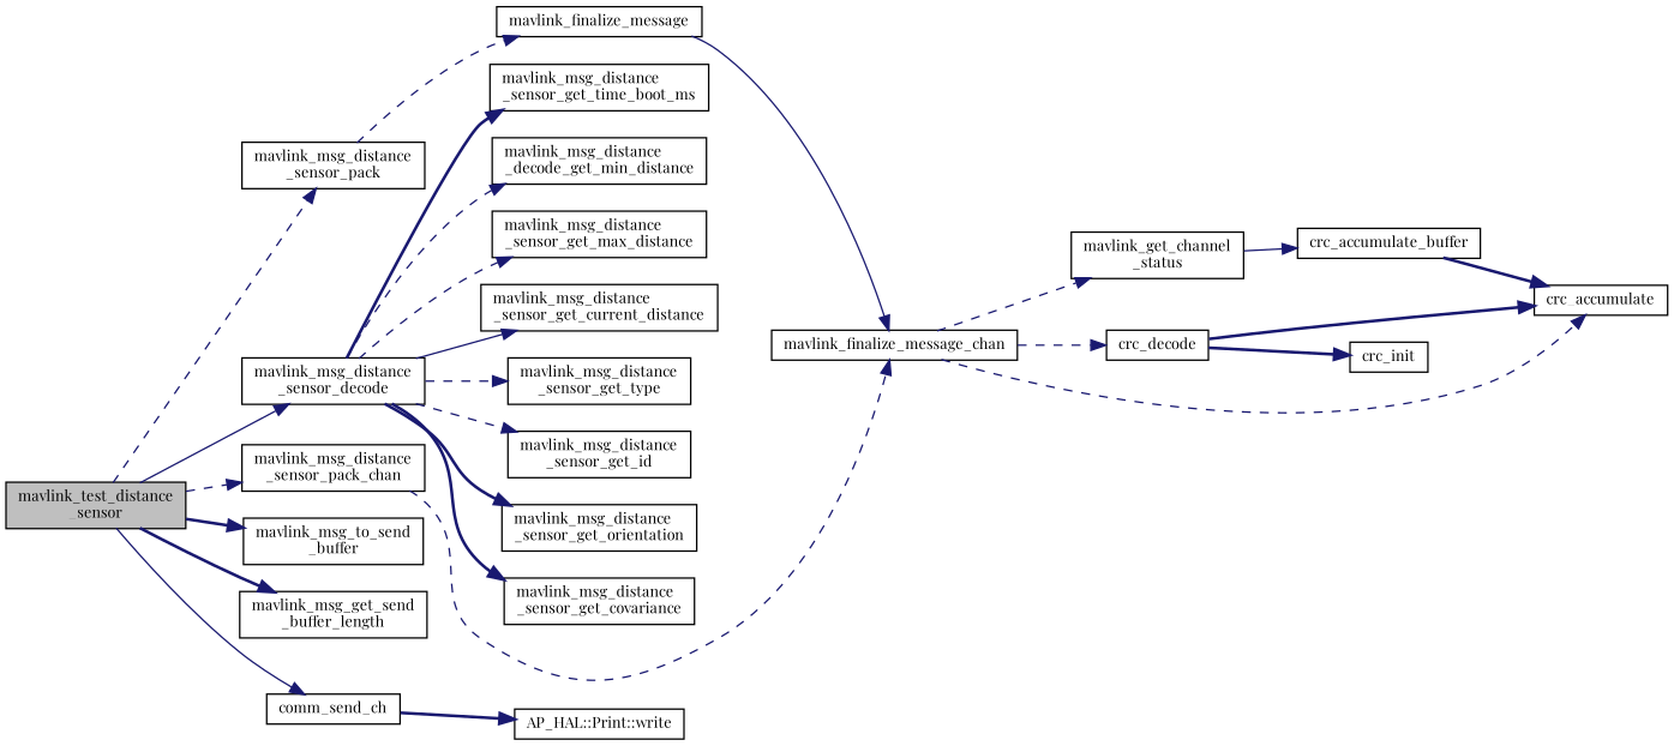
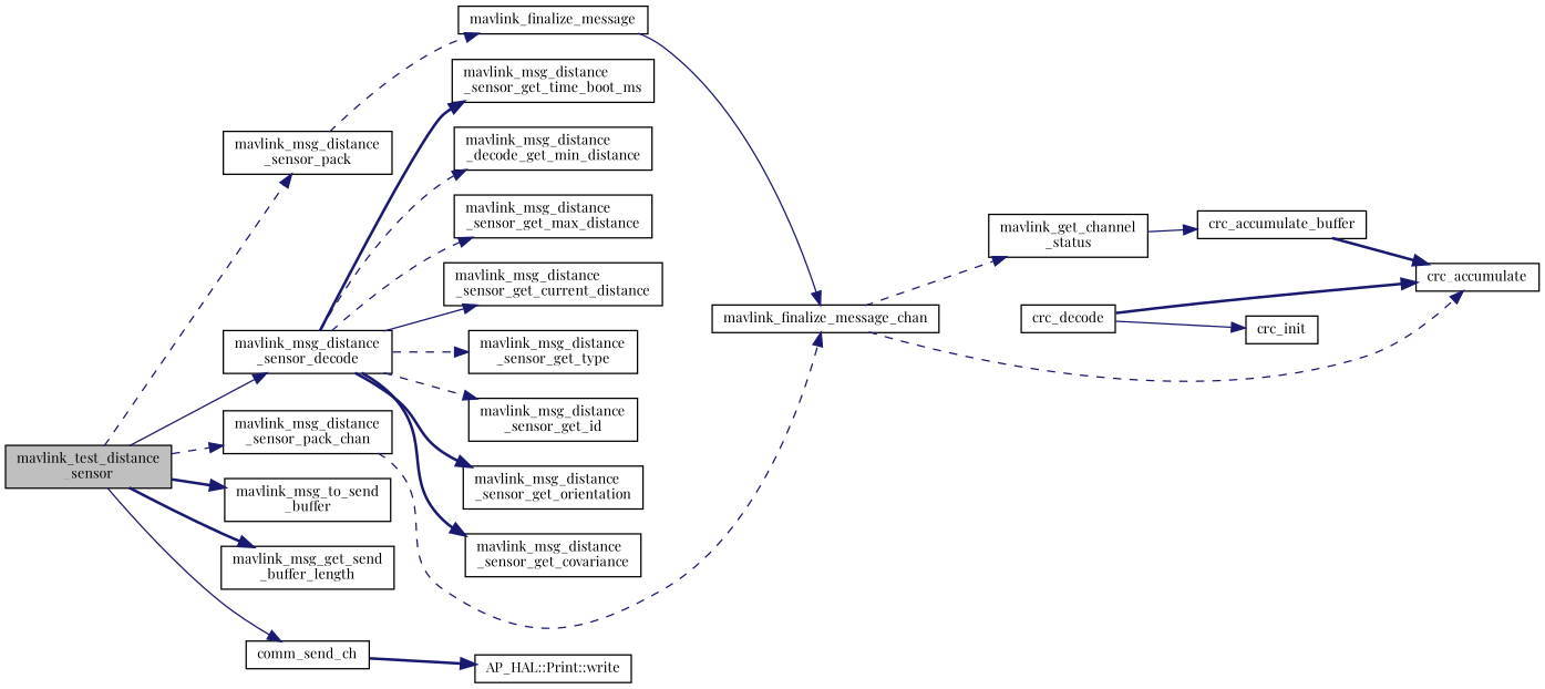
  digraph {
    fontname="Playfair Display"
    rankdir=LR
    node [color=black fillcolor=white fontname="Playfair Display" fontsize=10 shape=record style=filled]
    edge [color=midnightblue fontname="Playfair Display" fontsize=10 labelfontname=Helvetica labelfontsize=10 style=dashed]
    n1 [fillcolor=grey75 fontcolor=black height=0.2 label="mavlink_test_distance\l_sensor" width=0.4]
    n2 [height=0.2 label="mavlink_msg_distance\l_sensor_pack" width=0.4]
    n3 [height=0.2 label="mavlink_msg_distance\l_sensor_decode" width=0.4]
    n4 [height=0.2 label="mavlink_msg_distance\l_sensor_pack_chan" width=0.4]
    n5 [height=0.2 label="mavlink_msg_to_send\l_buffer" width=0.4]
    n6 [height=0.2 label="mavlink_msg_get_send\l_buffer_length" width=0.4]
    n7 [height=0.2 label=comm_send_ch width=0.4]
    n8 [height=0.2 label=mavlink_finalize_message width=0.4]
    n9 [height=0.2 label="mavlink_msg_distance\l_sensor_get_time_boot_ms" width=0.4]
    n10 [height=0.2 label="mavlink_msg_distance\l_decode_get_min_distance" width=0.4]
    n11 [height=0.2 label="mavlink_msg_distance\l_sensor_get_max_distance" width=0.4]
    n12 [height=0.2 label="mavlink_msg_distance\l_sensor_get_current_distance" width=0.4]
    n13 [height=0.2 label="mavlink_msg_distance\l_sensor_get_type" width=0.4]
    n14 [height=0.2 label="mavlink_msg_distance\l_sensor_get_id" width=0.4]
    n15 [height=0.2 label="mavlink_msg_distance\l_sensor_get_orientation" width=0.4]
    n16 [height=0.2 label="mavlink_msg_distance\l_sensor_get_covariance" width=0.4]
    n17 [height=0.2 label=mavlink_finalize_message_chan width=0.4]
    n18 [height=0.2 label="AP_HAL::Print::write" width=0.4]
    n19 [height=0.2 label="mavlink_get_channel\l_status" width=0.4]
    n20 [height=0.2 label=crc_decode width=0.4]
    n21 [height=0.2 label=crc_accumulate width=0.4]
    n22 [height=0.2 label=crc_accumulate_buffer width=0.4]
    n23 [height=0.2 label=crc_init width=0.4]
    n1 -> n2
    n1 -> n3 [style=solid]
    n1 -> n4
    n1 -> n5 [style=bold]
    n1 -> n6 [style=bold]
    n1 -> n7 [style=solid]
    n2 -> n8
    n3 -> n9 [style=bold]
    n3 -> n10
    n3 -> n11
    n3 -> n12 [style=solid]
    n3 -> n13
    n3 -> n14
    n3 -> n15 [style=bold]
    n3 -> n16 [style=bold]
    n4 -> n17
    n7 -> n18 [style=bold]
    n8 -> n17 [style=solid]
    n17 -> n19
-   n17 -> n20
    n17 -> n21
    n19 -> n22 [style=solid]
    n20 -> n21 [style=bold]
-   n20 -> n23 [style=bold]
+   n20 -> n23 [style=solid]
    n22 -> n21 [style=bold]
  }
